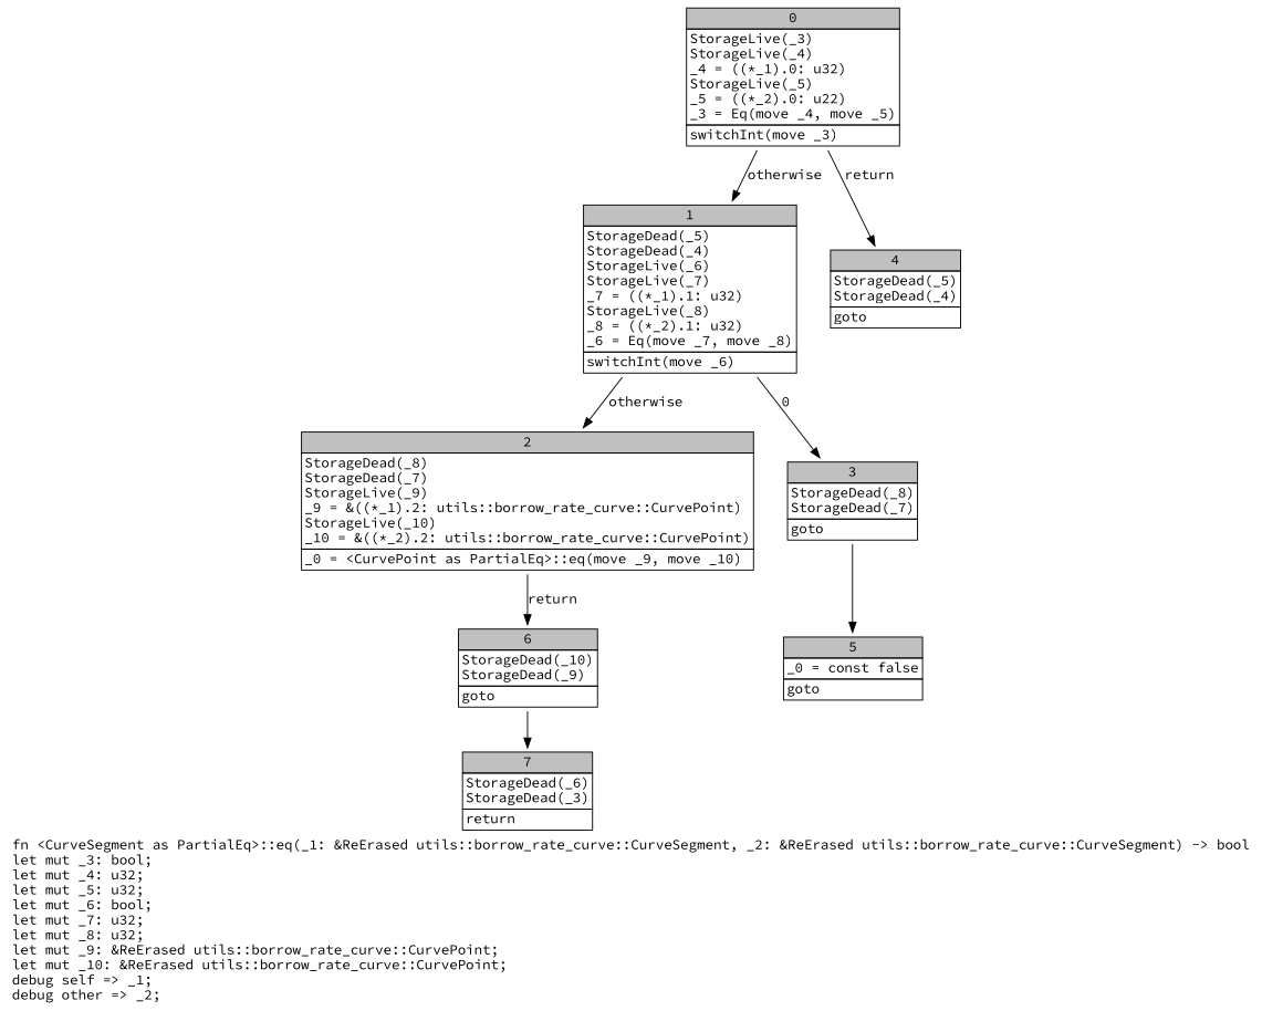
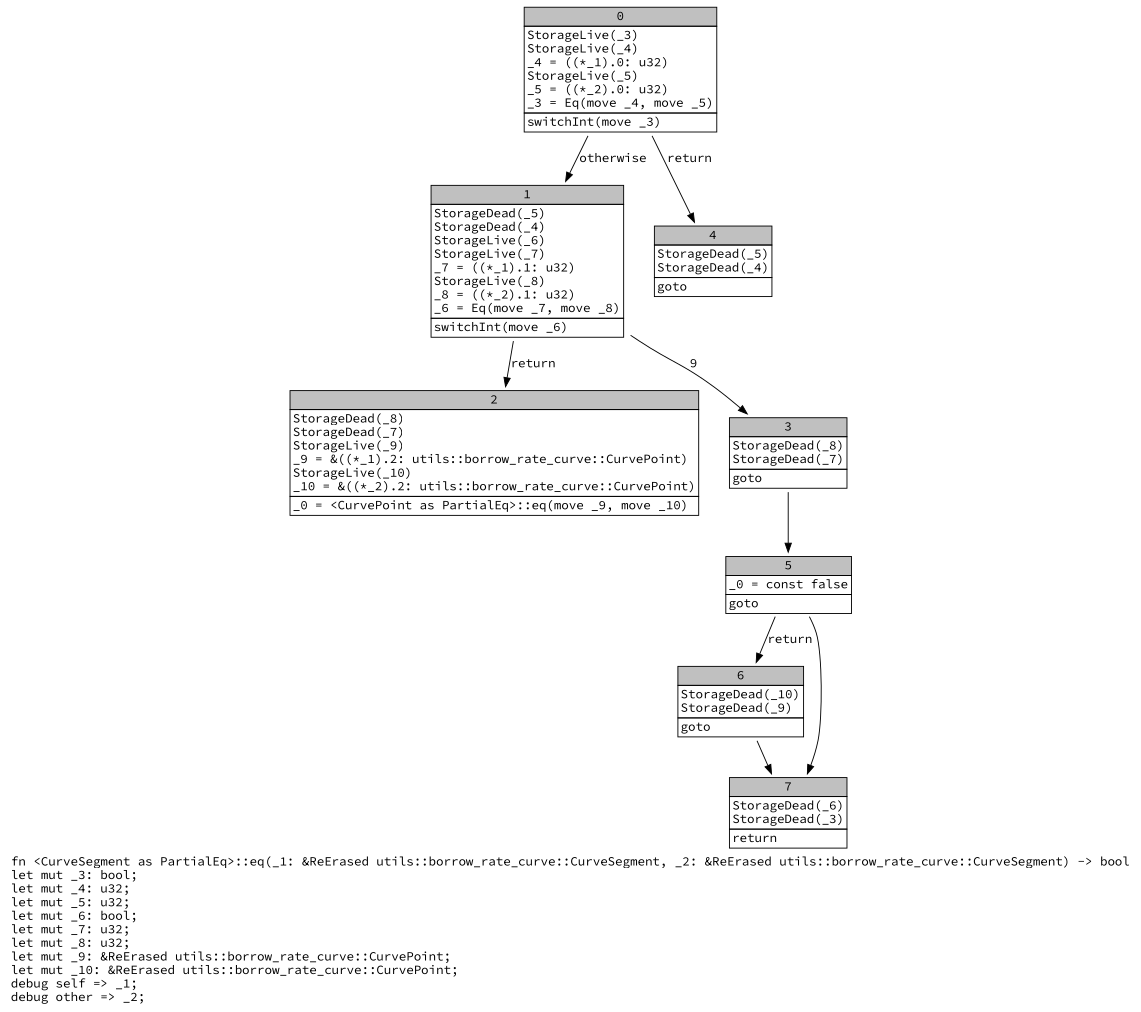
  digraph {
    fontname="Source Code Pro"
    label=<fn &lt;CurveSegment as PartialEq&gt;::eq(_1: &amp;ReErased utils::borrow_rate_curve::CurveSegment, _2: &amp;ReErased utils::borrow_rate_curve::CurveSegment) -&gt; bool<br align="left"/>let mut _3: bool;<br align="left"/>let mut _4: u32;<br align="left"/>let mut _5: u32;<br align="left"/>let mut _6: bool;<br align="left"/>let mut _7: u32;<br align="left"/>let mut _8: u32;<br align="left"/>let mut _9: &amp;ReErased utils::borrow_rate_curve::CurvePoint;<br align="left"/>let mut _10: &amp;ReErased utils::borrow_rate_curve::CurvePoint;<br align="left"/>debug self =&gt; _1;<br align="left"/>debug other =&gt; _2;<br align="left"/>>
    node [fontname="Source Code Pro" shape=none]
    edge [fontname="Source Code Pro"]
-   n1 [label=<<table border="0" cellborder="1" cellspacing="0"><tr><td bgcolor="gray" align="center" colspan="1">0</td></tr><tr><td align="left" balign="left">StorageLive(_3)<br/>StorageLive(_4)<br/>_4 = ((*_1).0: u32)<br/>StorageLive(_5)<br/>_5 = ((*_2).0: u22)<br/>_3 = Eq(move _4, move _5)<br/></td></tr><tr><td align="left">switchInt(move _3)</td></tr></table>>]
+   n1 [label=<<table border="0" cellborder="1" cellspacing="0"><tr><td bgcolor="gray" align="center" colspan="1">0</td></tr><tr><td align="left" balign="left">StorageLive(_3)<br/>StorageLive(_4)<br/>_4 = ((*_1).0: u32)<br/>StorageLive(_5)<br/>_5 = ((*_2).0: u32)<br/>_3 = Eq(move _4, move _5)<br/></td></tr><tr><td align="left">switchInt(move _3)</td></tr></table>>]
    n2 [label=<<table border="0" cellborder="1" cellspacing="0"><tr><td bgcolor="gray" align="center" colspan="1">1</td></tr><tr><td align="left" balign="left">StorageDead(_5)<br/>StorageDead(_4)<br/>StorageLive(_6)<br/>StorageLive(_7)<br/>_7 = ((*_1).1: u32)<br/>StorageLive(_8)<br/>_8 = ((*_2).1: u32)<br/>_6 = Eq(move _7, move _8)<br/></td></tr><tr><td align="left">switchInt(move _6)</td></tr></table>>]
    n3 [label=<<table border="0" cellborder="1" cellspacing="0"><tr><td bgcolor="gray" align="center" colspan="1">4</td></tr><tr><td align="left" balign="left">StorageDead(_5)<br/>StorageDead(_4)<br/></td></tr><tr><td align="left">goto</td></tr></table>>]
    n4 [label=<<table border="0" cellborder="1" cellspacing="0"><tr><td bgcolor="gray" align="center" colspan="1">2</td></tr><tr><td align="left" balign="left">StorageDead(_8)<br/>StorageDead(_7)<br/>StorageLive(_9)<br/>_9 = &amp;((*_1).2: utils::borrow_rate_curve::CurvePoint)<br/>StorageLive(_10)<br/>_10 = &amp;((*_2).2: utils::borrow_rate_curve::CurvePoint)<br/></td></tr><tr><td align="left">_0 = &lt;CurvePoint as PartialEq&gt;::eq(move _9, move _10)</td></tr></table>>]
    n5 [label=<<table border="0" cellborder="1" cellspacing="0"><tr><td bgcolor="gray" align="center" colspan="1">3</td></tr><tr><td align="left" balign="left">StorageDead(_8)<br/>StorageDead(_7)<br/></td></tr><tr><td align="left">goto</td></tr></table>>]
    n6 [label=<<table border="0" cellborder="1" cellspacing="0"><tr><td bgcolor="gray" align="center" colspan="1">6</td></tr><tr><td align="left" balign="left">StorageDead(_10)<br/>StorageDead(_9)<br/></td></tr><tr><td align="left">goto</td></tr></table>>]
    n7 [label=<<table border="0" cellborder="1" cellspacing="0"><tr><td bgcolor="gray" align="center" colspan="1">5</td></tr><tr><td align="left" balign="left">_0 = const false<br/></td></tr><tr><td align="left">goto</td></tr></table>>]
    n8 [label=<<table border="0" cellborder="1" cellspacing="0"><tr><td bgcolor="gray" align="center" colspan="1">7</td></tr><tr><td align="left" balign="left">StorageDead(_6)<br/>StorageDead(_3)<br/></td></tr><tr><td align="left">return</td></tr></table>>]
    n1 -> n2 [label=otherwise]
    n1 -> n3 [label=return]
-   n2 -> n4 [label=otherwise]
-   n2 -> n5 [label=0]
-   n4 -> n6 [label=return]
+   n2 -> n4 [label=return]
+   n2 -> n5 [label=9]
+   n7 -> n6 [label=return]
    n5 -> n7
    n6 -> n8
+   n7 -> n8
  }
